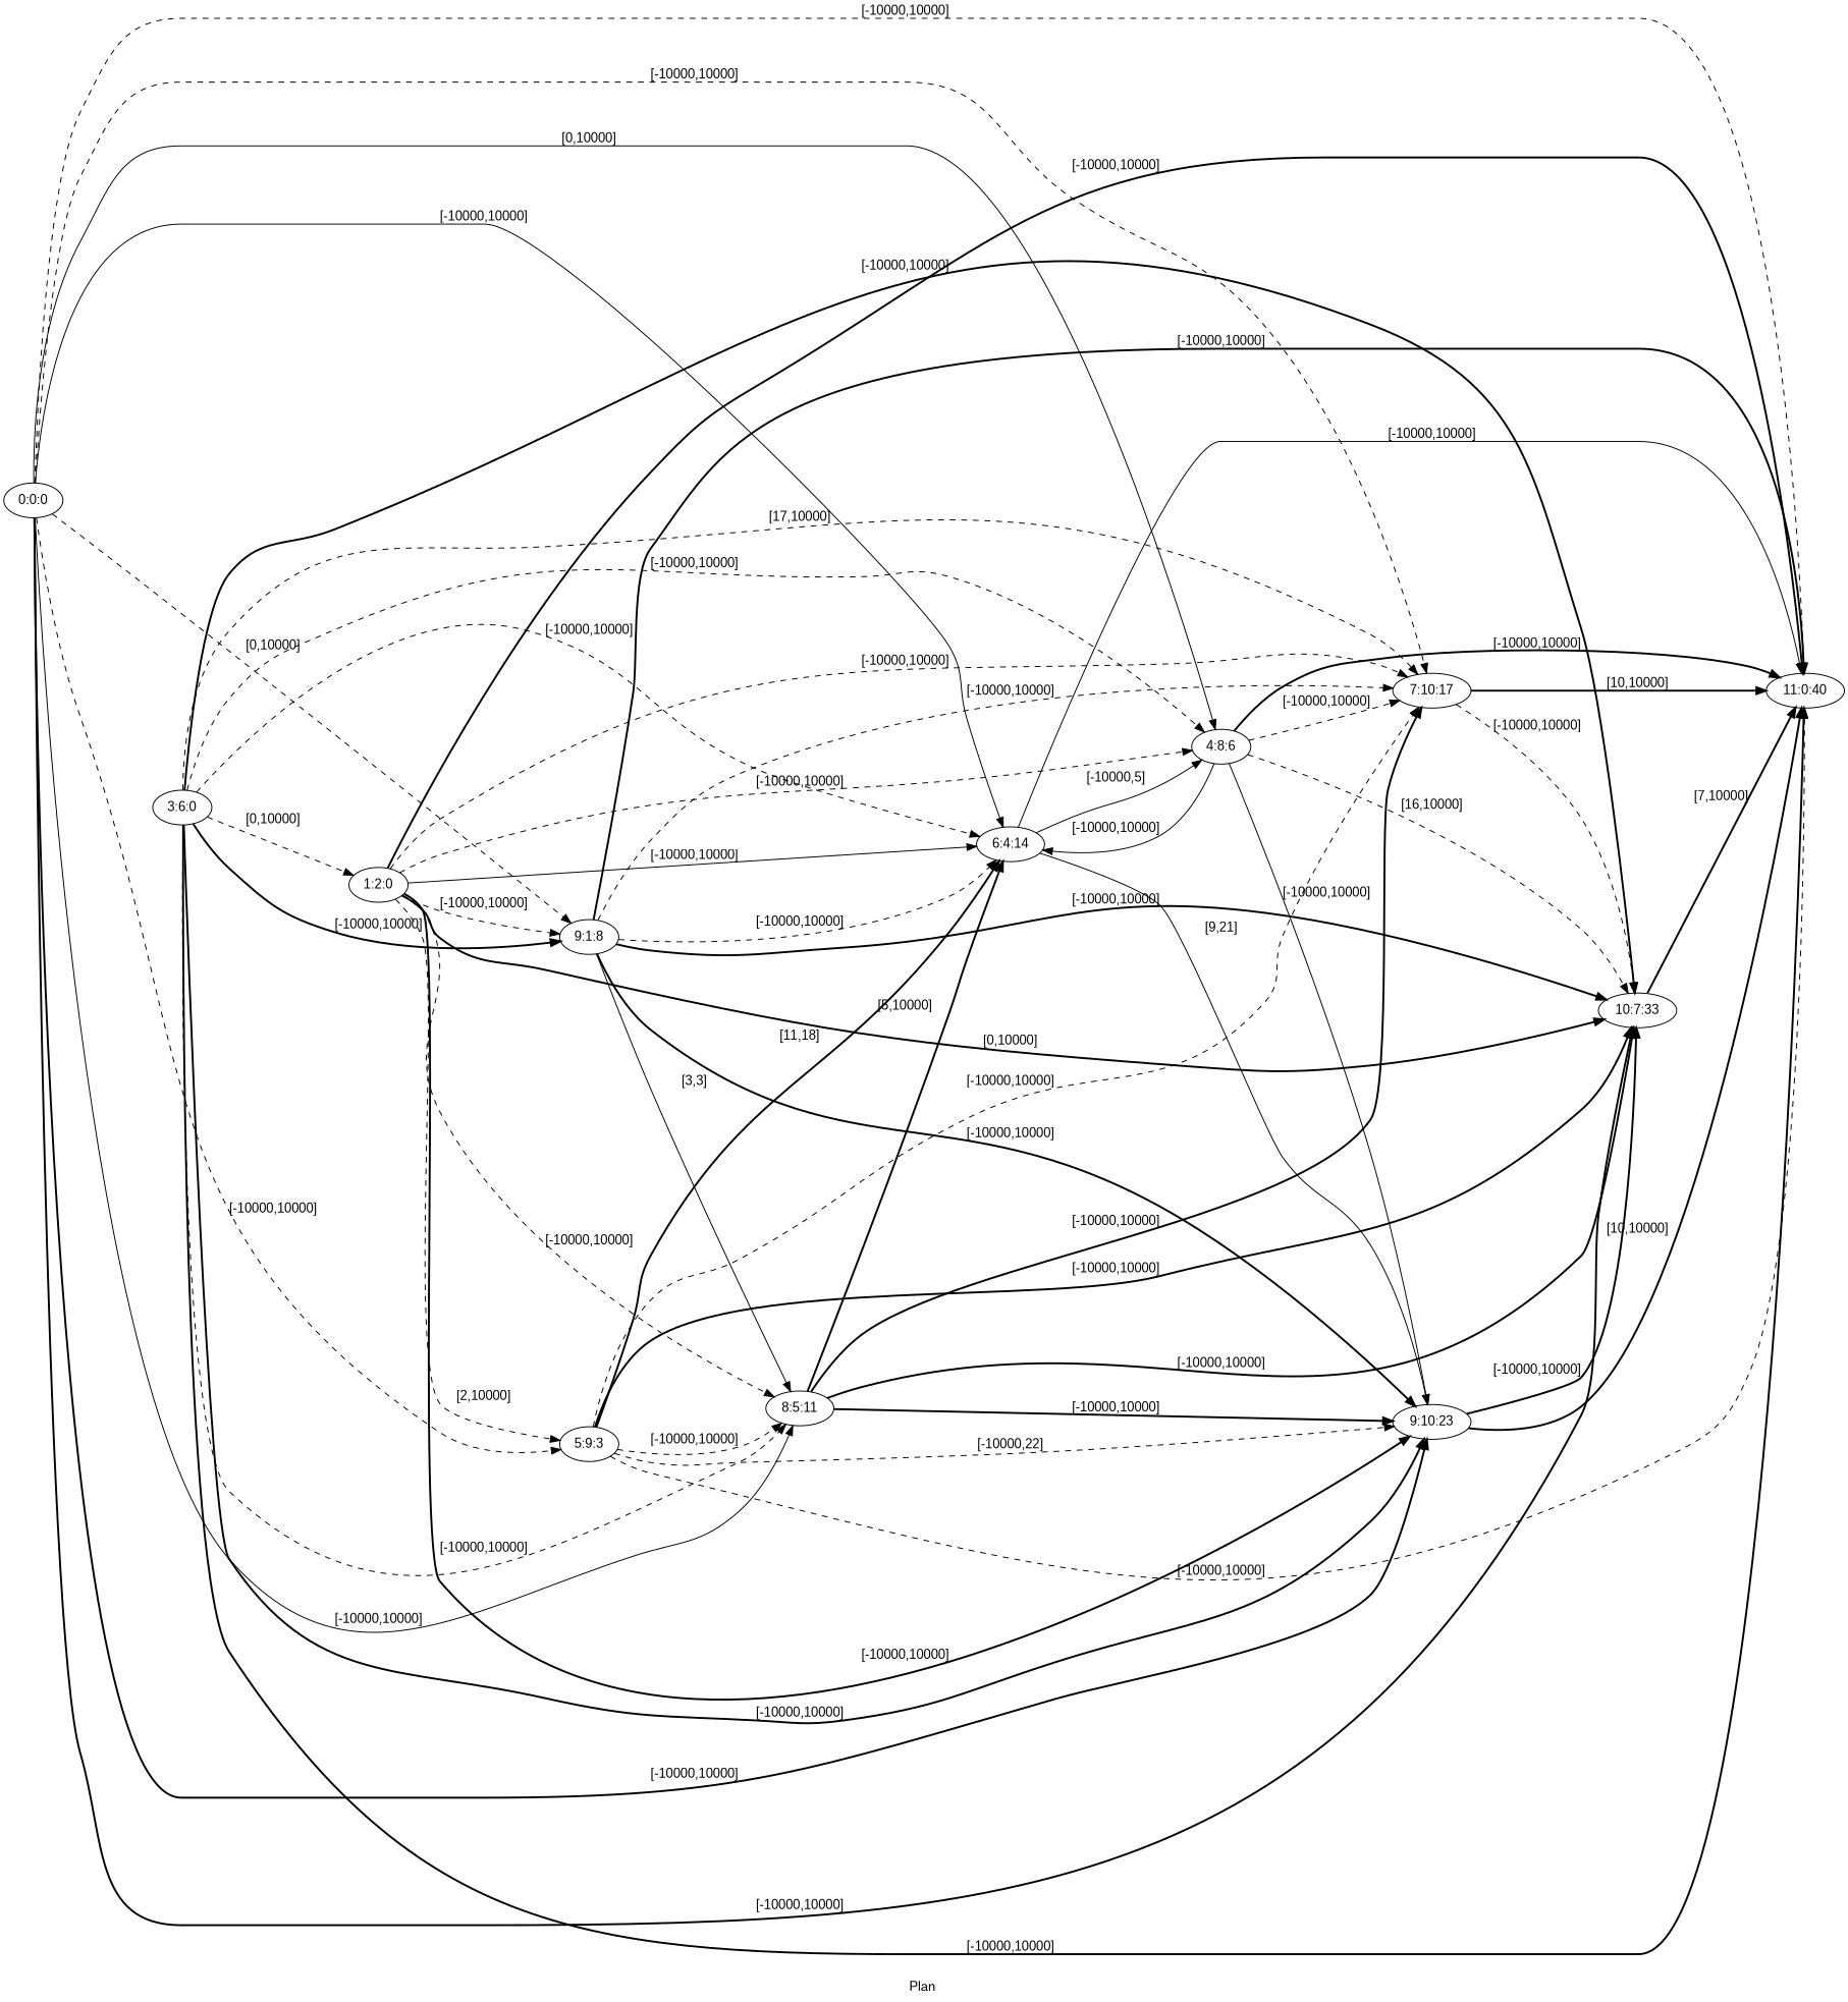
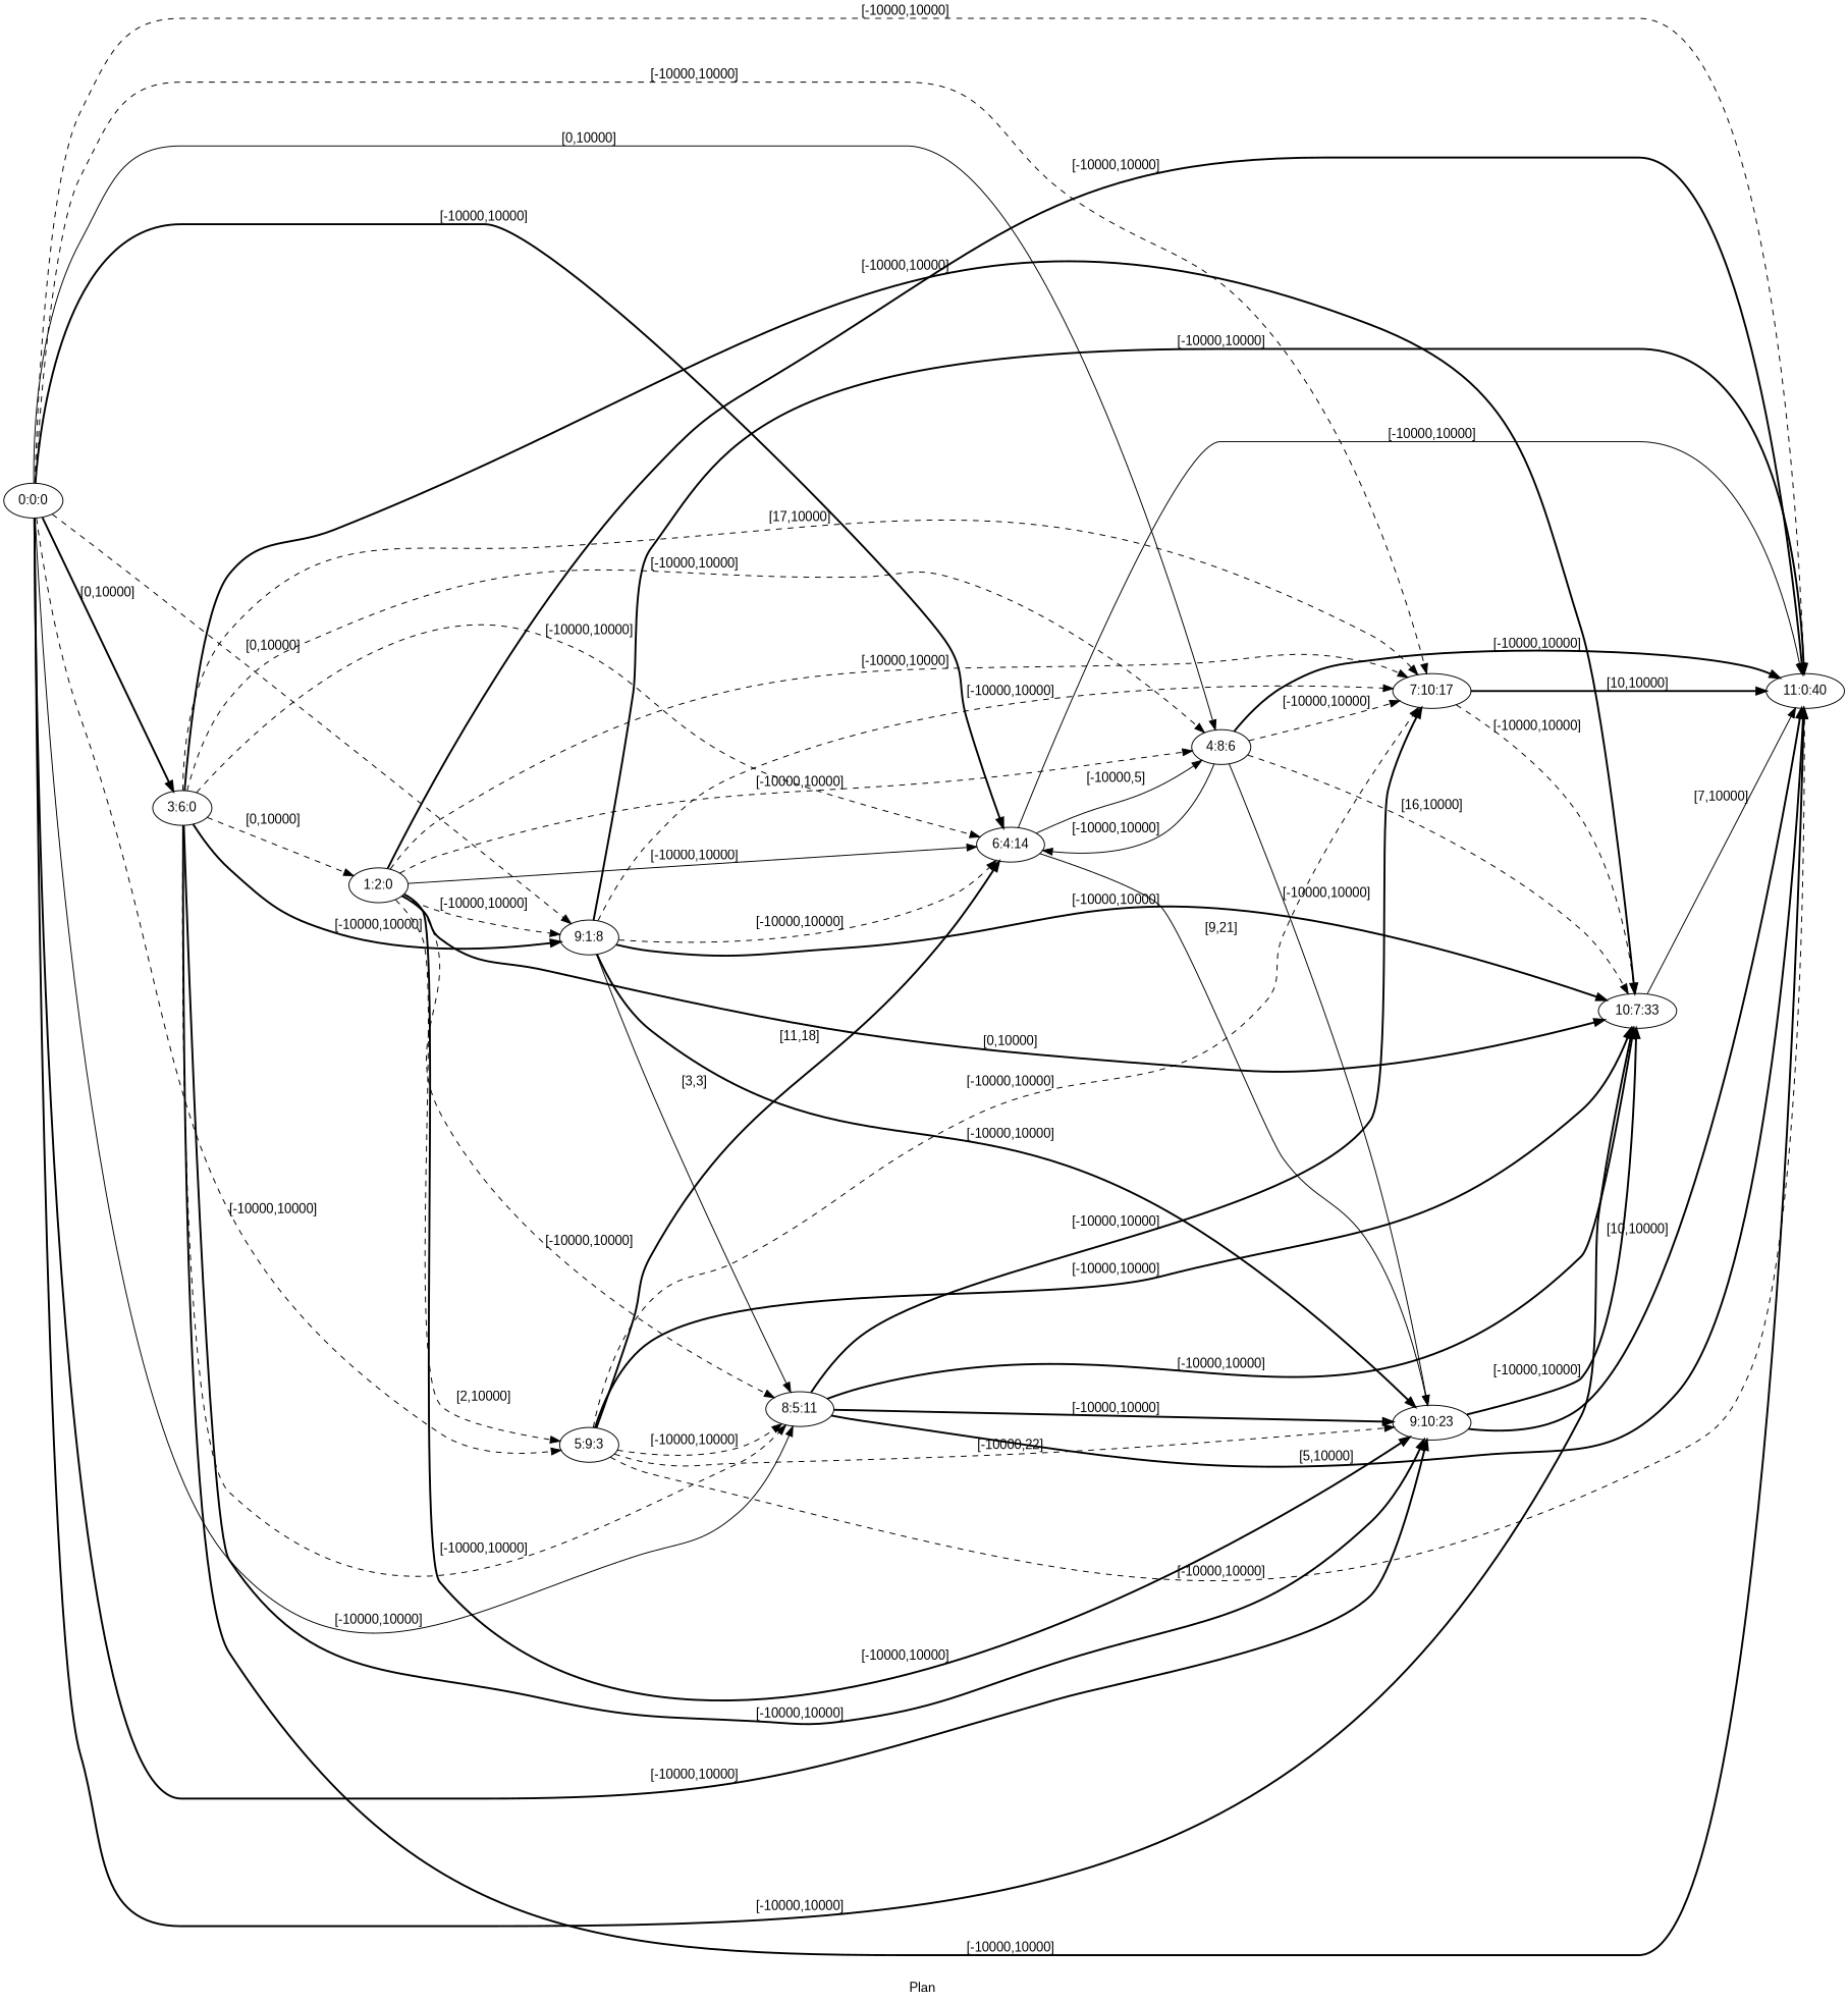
  digraph {
    fldt=0.67514
    fontname="Liberation Sans"
    label="Plan "
    nodesep=.45
    rankdir=LR
    node [fontname="Liberation Sans"]
    edge [fontname="Liberation Sans" style=bold]
    n1 [label="9:1:8"]
    "0:0:0"
    "3:6:0"
    "4:8:6"
    n5 [label="5:9:3"]
    "6:4:14"
    "7:10:17"
    "8:5:11"
    "9:10:23"
    "10:7:33"
    "11:0:40"
    "1:2:0"
    n1 -> "6:4:14" [label="[-10000,10000]" style=dashed]
    n1 -> "7:10:17" [label="[-10000,10000]" style=dashed]
    n1 -> "8:5:11" [label="[3,3]" style=solid]
    n1 -> "9:10:23" [label="[-10000,10000]"]
    n1 -> "10:7:33" [label="[-10000,10000]"]
    n1 -> "11:0:40" [label="[-10000,10000]"]
    "0:0:0" -> n1 [label="[0,10000]" style=dashed]
+   "0:0:0" -> "3:6:0" [label="[0,10000]"]
    "0:0:0" -> "4:8:6" [label="[0,10000]" style=solid]
    "0:0:0" -> n5 [label="[-10000,10000]" style=dashed]
-   "0:0:0" -> "6:4:14" [label="[-10000,10000]" style=solid]
+   "0:0:0" -> "6:4:14" [label="[-10000,10000]"]
    "0:0:0" -> "7:10:17" [label="[-10000,10000]" style=dashed]
    "0:0:0" -> "8:5:11" [label="[-10000,10000]" style=solid]
    "0:0:0" -> "9:10:23" [label="[-10000,10000]"]
    "0:0:0" -> "10:7:33" [label="[-10000,10000]"]
    "0:0:0" -> "11:0:40" [label="[-10000,10000]" style=dashed]
    "3:6:0" -> n1 [label="[-10000,10000]"]
    "3:6:0" -> "4:8:6" [label="[-10000,10000]" style=dashed]
    "3:6:0" -> "6:4:14" [label="[-10000,10000]" style=dashed]
    "3:6:0" -> "7:10:17" [label="[17,10000]" style=dashed]
    "3:6:0" -> "8:5:11" [label="[-10000,10000]" style=dashed]
    "3:6:0" -> "9:10:23" [label="[-10000,10000]"]
    "3:6:0" -> "10:7:33" [label="[-10000,10000]"]
    "3:6:0" -> "11:0:40" [label="[-10000,10000]"]
    "3:6:0" -> "1:2:0" [label="[0,10000]" style=dashed]
    "4:8:6" -> "6:4:14" [label="[-10000,10000]" style=solid]
    "4:8:6" -> "7:10:17" [label="[-10000,10000]" style=dashed]
    "4:8:6" -> "9:10:23" [label="[-10000,10000]" style=solid]
    "4:8:6" -> "10:7:33" [label="[16,10000]" style=dashed]
    "4:8:6" -> "11:0:40" [label="[-10000,10000]"]
    n5 -> "6:4:14" [label="[11,18]"]
    n5 -> "7:10:17" [label="[-10000,10000]" style=dashed]
    n5 -> "8:5:11" [label="[-10000,10000]" style=dashed]
    n5 -> "9:10:23" [label="[-10000,22]" style=dashed]
    n5 -> "10:7:33" [label="[-10000,10000]"]
    n5 -> "11:0:40" [label="[-10000,10000]" style=dashed]
    "6:4:14" -> "4:8:6" [label="[-10000,5]" style=solid]
    "6:4:14" -> "9:10:23" [label="[9,21]" style=solid]
    "6:4:14" -> "11:0:40" [label="[-10000,10000]" style=solid]
    "7:10:17" -> "10:7:33" [label="[-10000,10000]" style=dashed]
    "7:10:17" -> "11:0:40" [label="[10,10000]"]
    "8:5:11" -> "7:10:17" [label="[-10000,10000]"]
    "8:5:11" -> "9:10:23" [label="[-10000,10000]"]
    "8:5:11" -> "10:7:33" [label="[-10000,10000]"]
-   "8:5:11" -> "6:4:14" [label="[5,10000]"]
+   "8:5:11" -> "11:0:40" [label="[5,10000]"]
    "9:10:23" -> "10:7:33" [label="[-10000,10000]"]
    "9:10:23" -> "11:0:40" [label="[10,10000]"]
-   "10:7:33" -> "11:0:40" [label="[7,10000]"]
+   "10:7:33" -> "11:0:40" [label="[7,10000]" style=solid]
    "1:2:0" -> n1 [label="[-10000,10000]" style=dashed]
    "1:2:0" -> "4:8:6" [label="[-10000,10000]" style=dashed]
    "1:2:0" -> n5 [label="[2,10000]" style=dashed]
    "1:2:0" -> "6:4:14" [label="[-10000,10000]" style=solid]
    "1:2:0" -> "7:10:17" [label="[-10000,10000]" style=dashed]
    "1:2:0" -> "8:5:11" [label="[-10000,10000]" style=dashed]
    "1:2:0" -> "9:10:23" [label="[-10000,10000]"]
    "1:2:0" -> "10:7:33" [label="[0,10000]"]
    "1:2:0" -> "11:0:40" [label="[-10000,10000]"]
  }
